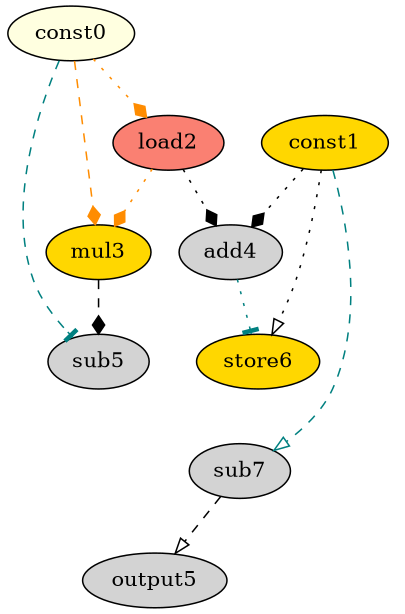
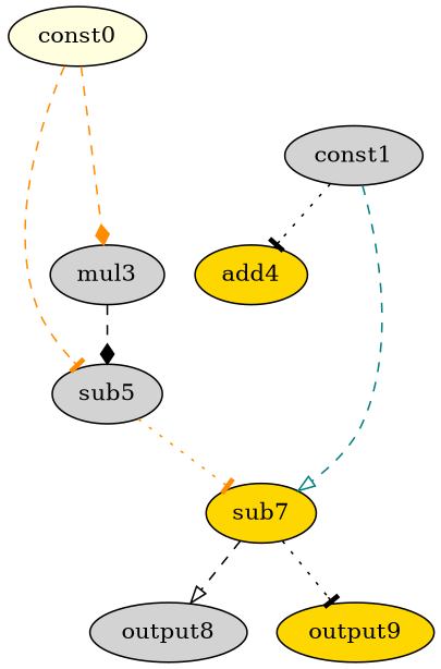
  digraph {
    node [fillcolor=gold opcode=const style=filled]
    edge [arrowhead=diamond color=black operand=0 style=dotted]
    const0 [fillcolor=lightyellow]
-   load2 [fillcolor=salmon opcode=load]
-   mul3 [opcode=mul]
+   mul3 [fillcolor=lightgrey opcode=mul]
    sub5 [fillcolor=lightgrey opcode=sub]
-   add4 [fillcolor=lightgrey opcode=add]
-   sub7 [fillcolor=lightgrey opcode=sub]
-   const1
-   store6 [opcode=store]
-   output8 [fillcolor=lightgrey opcode=output label=output5]
-   const0 -> load2 [color=darkorange]
+   add4 [opcode=add]
+   sub7 [opcode=sub]
+   const1 [fillcolor=lightgrey]
+   output8 [fillcolor=lightgrey opcode=output]
+   output9 [opcode=output]
    const0 -> mul3 [color=darkorange style=dashed]
-   const0 -> sub5 [arrowhead=tee color=teal style=dashed]
-   load2 -> mul3 [color=darkorange operand=1]
-   load2 -> add4 [operand=1]
+   const0 -> sub5 [arrowhead=tee color=darkorange style=dashed]
    mul3 -> sub5 [operand=1 style=dashed]
-   add4 -> store6 [arrowhead=tee color=teal operand=1]
+   sub5 -> sub7 [arrowhead=tee color=darkorange operand=1]
    sub7 -> output8 [arrowhead=onormal style=dashed]
-   const1 -> add4
+   sub7 -> output9 [arrowhead=tee]
+   const1 -> add4 [arrowhead=tee]
    const1 -> sub7 [arrowhead=onormal color=teal style=dashed]
-   const1 -> store6 [arrowhead=onormal]
  }
